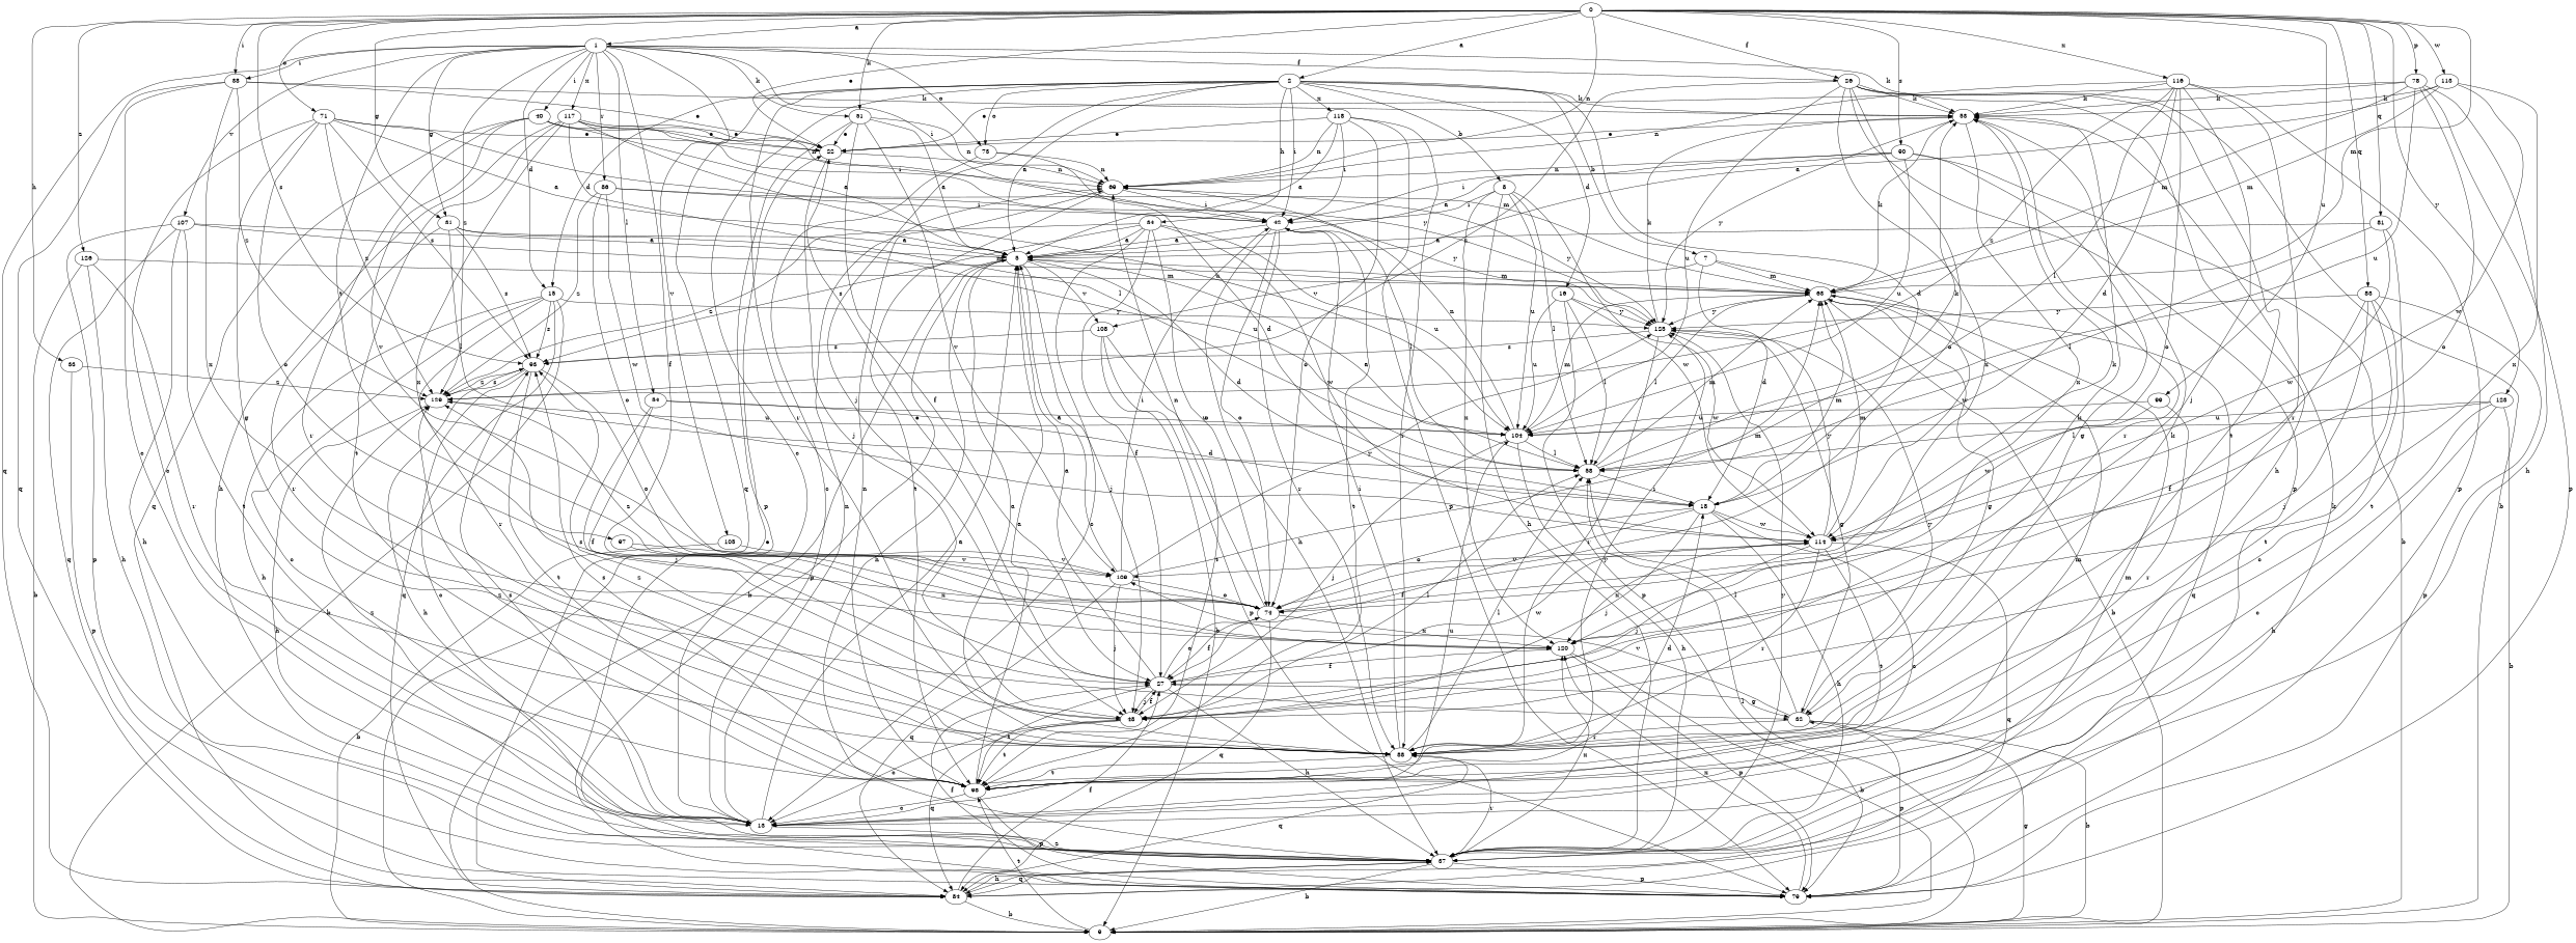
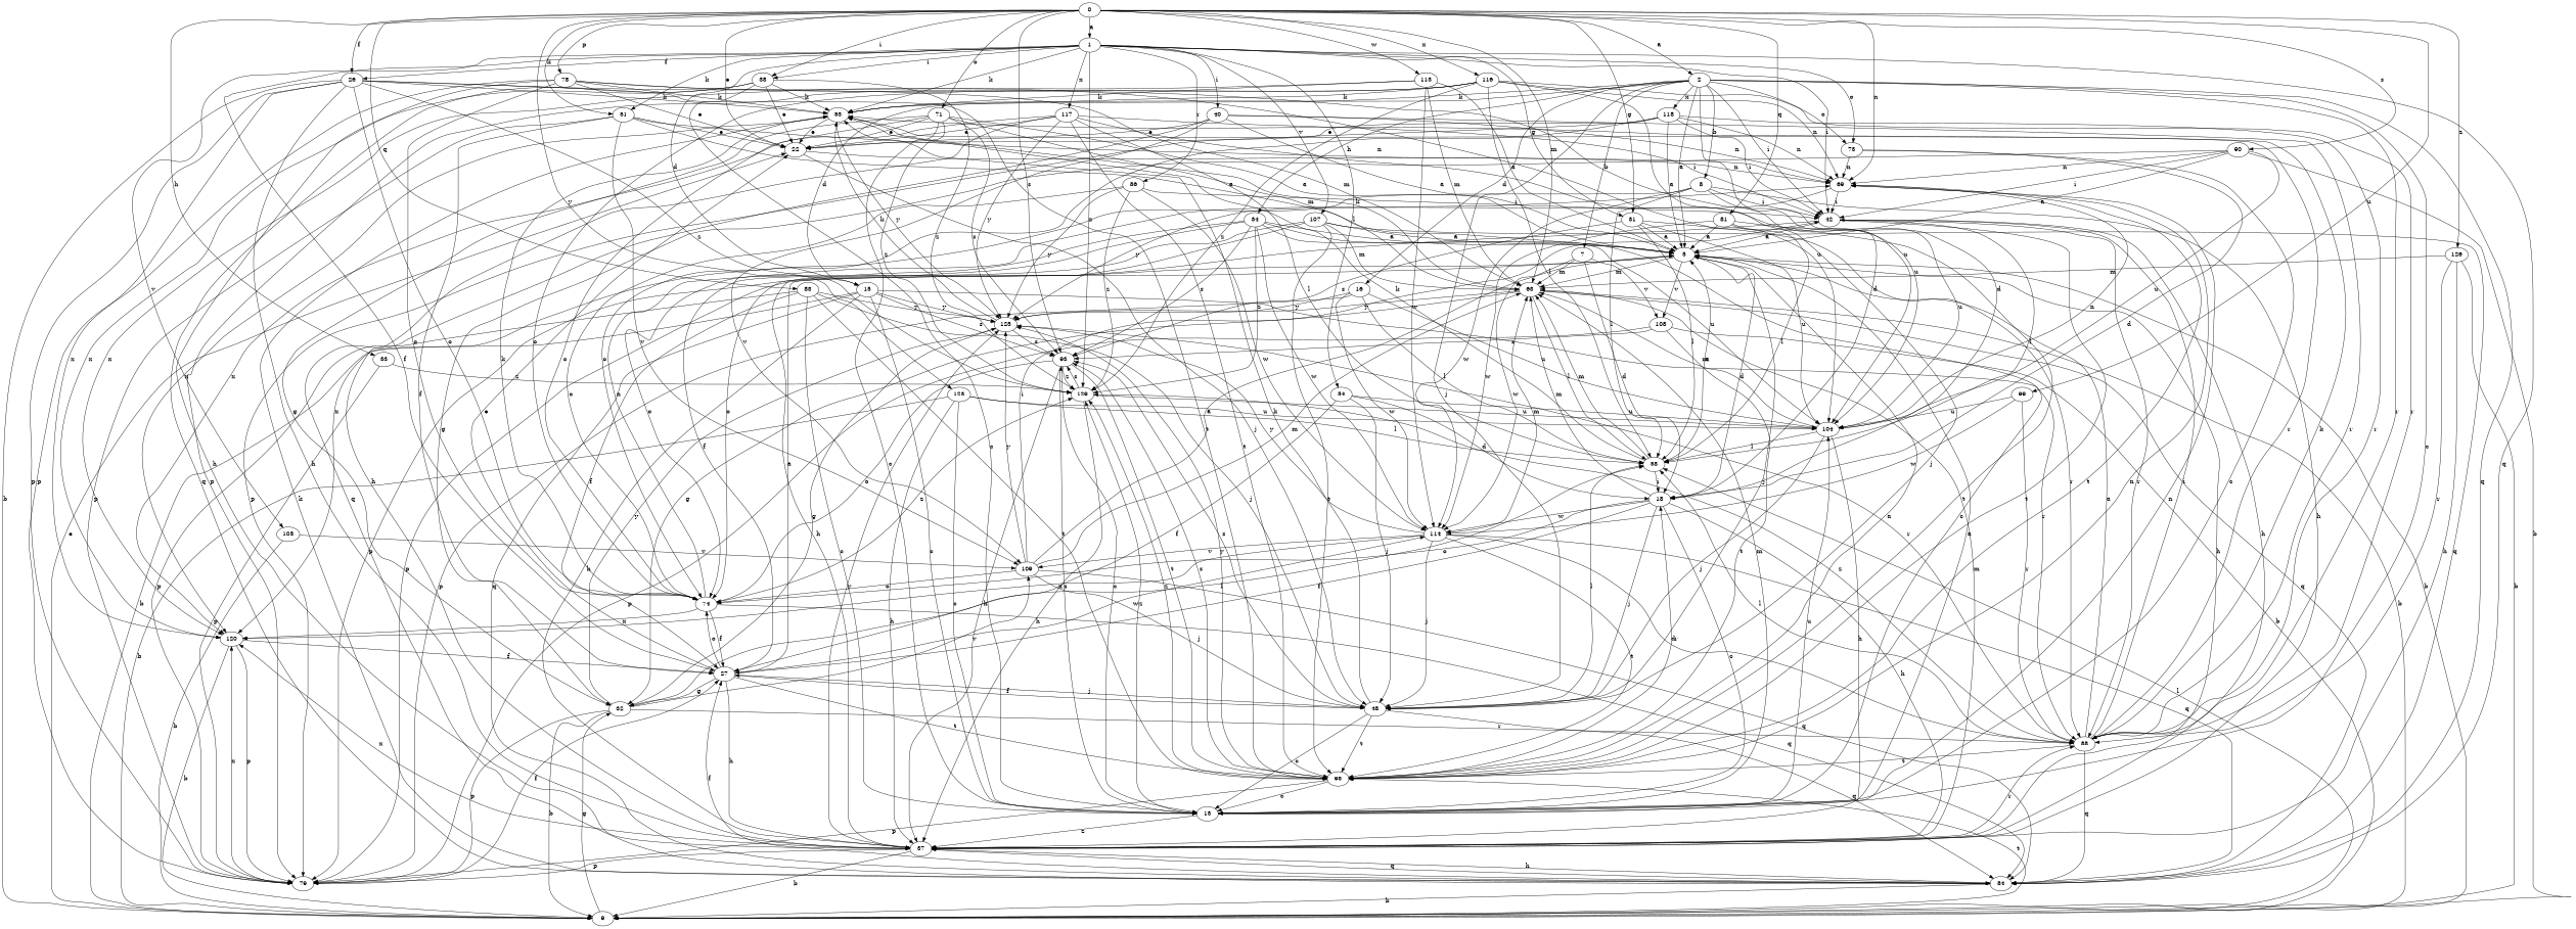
  strict digraph {
    0
    1
    2
    22
    26
    31
    33
    38
    51
    63
    69
    71
    78
    81
    83
    90
    93
    99
    113
    116
    123
    126
    15
    27
    40
    42
    53
    54
    73
    84
    86
-   97
    105
    107
    117
    129
    5
    7
    8
    13
    16
    18
    34
    48
    88
    118
    9
    37
    79
    104
    120
    98
    74
    58
    109
    32
    125
    114
    108
    0 -> 1 [label=a]
    0 -> 2 [label=a]
    0 -> 22 [label=e]
    0 -> 26 [label=f]
    0 -> 31 [label=g]
    0 -> 33 [label=h]
    0 -> 38 [label=i]
    0 -> 51 [label=k]
    0 -> 63 [label=m]
    0 -> 69 [label=n]
    0 -> 71 [label=o]
    0 -> 78 [label=p]
    0 -> 81 [label=q]
    0 -> 83 [label=q]
    0 -> 90 [label=s]
    0 -> 93 [label=s]
    0 -> 99 [label=u]
    0 -> 113 [label=w]
    0 -> 116 [label=x]
    0 -> 123 [label=y]
    0 -> 126 [label=z]
    1 -> 26 [label=f]
    1 -> 31 [label=g]
    1 -> 38 [label=i]
    1 -> 51 [label=k]
    1 -> 15 [label=d]
    1 -> 27 [label=f]
    1 -> 40 [label=i]
    1 -> 42 [label=i]
    1 -> 53 [label=k]
    1 -> 54 [label=l]
    1 -> 73 [label=o]
    1 -> 84 [label=q]
    1 -> 86 [label=r]
-   1 -> 97 [label=t]
    1 -> 105 [label=v]
    1 -> 107 [label=v]
    1 -> 117 [label=x]
    1 -> 129 [label=z]
    2 -> 15 [label=d]
    2 -> 42 [label=i]
    2 -> 53 [label=k]
    2 -> 73 [label=o]
    2 -> 84 [label=q]
    2 -> 5 [label=a]
    2 -> 7 [label=b]
    2 -> 8 [label=b]
    2 -> 13 [label=c]
    2 -> 16 [label=d]
    2 -> 18 [label=d]
    2 -> 34 [label=h]
    2 -> 48 [label=j]
    2 -> 88 [label=r]
    2 -> 118 [label=x]
    22 -> 69 [label=n]
    22 -> 48 [label=j]
    26 -> 53 [label=k]
    26 -> 129 [label=z]
    26 -> 9 [label=b]
    26 -> 37 [label=h]
    26 -> 79 [label=p]
    26 -> 104 [label=u]
    26 -> 120 [label=x]
    26 -> 98 [label=t]
    26 -> 74 [label=o]
    31 -> 93 [label=s]
    31 -> 5 [label=a]
    31 -> 88 [label=r]
    31 -> 104 [label=u]
    31 -> 58 [label=l]
    33 -> 129 [label=z]
    33 -> 79 [label=p]
    38 -> 22 [label=e]
    38 -> 53 [label=k]
    38 -> 84 [label=q]
    38 -> 129 [label=z]
    38 -> 13 [label=c]
    38 -> 120 [label=x]
    51 -> 22 [label=e]
    51 -> 69 [label=n]
    51 -> 27 [label=f]
    51 -> 5 [label=a]
    51 -> 79 [label=p]
    51 -> 109 [label=v]
    63 -> 53 [label=k]
    63 -> 84 [label=q]
    63 -> 9 [label=b]
    63 -> 58 [label=l]
    63 -> 32 [label=g]
    63 -> 125 [label=y]
    69 -> 42 [label=i]
    69 -> 98 [label=t]
    69 -> 125 [label=y]
    71 -> 22 [label=e]
    71 -> 63 [label=m]
    71 -> 93 [label=s]
    71 -> 129 [label=z]
    71 -> 5 [label=a]
    71 -> 13 [label=c]
    71 -> 74 [label=o]
    71 -> 32 [label=g]
    78 -> 22 [label=e]
    78 -> 63 [label=m]
    78 -> 53 [label=k]
    78 -> 37 [label=h]
    78 -> 79 [label=p]
    78 -> 104 [label=u]
    78 -> 74 [label=o]
    81 -> 5 [label=a]
    81 -> 98 [label=t]
    81 -> 58 [label=l]
    81 -> 114 [label=w]
    83 -> 27 [label=f]
    83 -> 13 [label=c]
    83 -> 48 [label=j]
    83 -> 79 [label=p]
    83 -> 98 [label=t]
    83 -> 125 [label=y]
    90 -> 69 [label=n]
    90 -> 42 [label=i]
    90 -> 5 [label=a]
    90 -> 9 [label=b]
    90 -> 104 [label=u]
    90 -> 32 [label=g]
    93 -> 129 [label=z]
    93 -> 13 [label=c]
    93 -> 37 [label=h]
    93 -> 98 [label=t]
    93 -> 74 [label=o]
    99 -> 88 [label=r]
    99 -> 104 [label=u]
    99 -> 114 [label=w]
    113 -> 63 [label=m]
    113 -> 53 [label=k]
    113 -> 5 [label=a]
    113 -> 120 [label=x]
    113 -> 114 [label=w]
    116 -> 69 [label=n]
    116 -> 53 [label=k]
    116 -> 129 [label=z]
    116 -> 18 [label=d]
-   116 -> 48 [label=j]
+   81 -> 48 [label=j]
    116 -> 88 [label=r]
    116 -> 79 [label=p]
    116 -> 74 [label=o]
    116 -> 58 [label=l]
    123 -> 13 [label=c]
    123 -> 9 [label=b]
    123 -> 37 [label=h]
    123 -> 104 [label=u]
    123 -> 58 [label=l]
    126 -> 63 [label=m]
    126 -> 88 [label=r]
    126 -> 9 [label=b]
    126 -> 37 [label=h]
    15 -> 93 [label=s]
    15 -> 84 [label=q]
    15 -> 13 [label=c]
    15 -> 88 [label=r]
    15 -> 9 [label=b]
    15 -> 37 [label=h]
    15 -> 125 [label=y]
    27 -> 22 [label=e]
    27 -> 5 [label=a]
    27 -> 48 [label=j]
    27 -> 37 [label=h]
    27 -> 98 [label=t]
    27 -> 74 [label=o]
    27 -> 32 [label=g]
    27 -> 114 [label=w]
    40 -> 22 [label=e]
    40 -> 69 [label=n]
    40 -> 84 [label=q]
    40 -> 5 [label=a]
    40 -> 88 [label=r]
    40 -> 109 [label=v]
    42 -> 5 [label=a]
    42 -> 88 [label=r]
    42 -> 37 [label=h]
    42 -> 98 [label=t]
    42 -> 74 [label=o]
    42 -> 58 [label=l]
    53 -> 22 [label=e]
    53 -> 88 [label=r]
    53 -> 120 [label=x]
    53 -> 125 [label=y]
    54 -> 27 [label=f]
    54 -> 18 [label=d]
    54 -> 48 [label=j]
    54 -> 104 [label=u]
    73 -> 69 [label=n]
    73 -> 13 [label=c]
    73 -> 18 [label=d]
    84 -> 27 [label=f]
    84 -> 53 [label=k]
    84 -> 9 [label=b]
    84 -> 37 [label=h]
    86 -> 42 [label=i]
    86 -> 129 [label=z]
    86 -> 74 [label=o]
    86 -> 125 [label=y]
    86 -> 114 [label=w]
-   97 -> 120 [label=x]
-   97 -> 109 [label=v]
    105 -> 9 [label=b]
    105 -> 109 [label=v]
    107 -> 63 [label=m]
    107 -> 84 [label=q]
    107 -> 5 [label=a]
    107 -> 37 [label=h]
    107 -> 79 [label=p]
    107 -> 98 [label=t]
    117 -> 22 [label=e]
    117 -> 42 [label=i]
    117 -> 37 [label=h]
    117 -> 104 [label=u]
    117 -> 120 [label=x]
    117 -> 98 [label=t]
    117 -> 58 [label=l]
    117 -> 125 [label=y]
    129 -> 93 [label=s]
    129 -> 37 [label=h]
    129 -> 104 [label=u]
    5 -> 63 [label=m]
    5 -> 18 [label=d]
    5 -> 48 [label=j]
    5 -> 9 [label=b]
    5 -> 37 [label=h]
    5 -> 79 [label=p]
    5 -> 108 [label=v]
    7 -> 63 [label=m]
    7 -> 18 [label=d]
    7 -> 114 [label=w]
    7 -> 108 [label=v]
    8 -> 42 [label=i]
    8 -> 37 [label=h]
    8 -> 104 [label=u]
    8 -> 120 [label=x]
    8 -> 58 [label=l]
    8 -> 114 [label=w]
    13 -> 63 [label=m]
    13 -> 69 [label=n]
    13 -> 93 [label=s]
    13 -> 129 [label=z]
    13 -> 5 [label=a]
    13 -> 37 [label=z]
    13 -> 104 [label=u]
    16 -> 79 [label=p]
    16 -> 104 [label=u]
    16 -> 58 [label=l]
    16 -> 125 [label=y]
    16 -> 114 [label=w]
    18 -> 63 [label=m]
    18 -> 27 [label=f]
    18 -> 13 [label=c]
    18 -> 48 [label=j]
    18 -> 37 [label=h]
    18 -> 74 [label=o]
    18 -> 114 [label=w]
    34 -> 93 [label=s]
    34 -> 27 [label=f]
    34 -> 129 [label=z]
    34 -> 5 [label=a]
    34 -> 13 [label=c]
    34 -> 104 [label=u]
    34 -> 74 [label=o]
    34 -> 114 [label=w]
    48 -> 93 [label=s]
    48 -> 27 [label=f]
    48 -> 53 [label=k]
    48 -> 84 [label=q]
    48 -> 13 [label=c]
    48 -> 98 [label=t]
    48 -> 58 [label=l]
    88 -> 42 [label=i]
    88 -> 53 [label=k]
    88 -> 84 [label=q]
    88 -> 129 [label=z]
    88 -> 5 [label=a]
    88 -> 98 [label=t]
    88 -> 58 [label=l]
    118 -> 22 [label=e]
    118 -> 69 [label=n]
    118 -> 42 [label=i]
    118 -> 5 [label=a]
    118 -> 88 [label=r]
    118 -> 79 [label=p]
    118 -> 74 [label=o]
    9 -> 22 [label=e]
    9 -> 98 [label=t]
    9 -> 58 [label=l]
    9 -> 32 [label=g]
    37 -> 63 [label=m]
    37 -> 84 [label=q]
    37 -> 88 [label=r]
    37 -> 9 [label=b]
    37 -> 79 [label=p]
    37 -> 120 [label=x]
    37 -> 125 [label=y]
    79 -> 27 [label=f]
    79 -> 120 [label=x]
    104 -> 63 [label=m]
    104 -> 69 [label=n]
    104 -> 48 [label=j]
    104 -> 37 [label=h]
    104 -> 58 [label=l]
    120 -> 27 [label=f]
    120 -> 9 [label=b]
    120 -> 79 [label=p]
    98 -> 69 [label=n]
    98 -> 93 [label=s]
    98 -> 129 [label=z]
    98 -> 5 [label=a]
    98 -> 13 [label=c]
    98 -> 18 [label=d]
    98 -> 79 [label=p]
    98 -> 125 [label=y]
    74 -> 69 [label=n]
    74 -> 27 [label=f]
    74 -> 53 [label=k]
    74 -> 84 [label=q]
    74 -> 129 [label=z]
    74 -> 120 [label=x]
    58 -> 63 [label=m]
    58 -> 53 [label=k]
    58 -> 5 [label=a]
    58 -> 18 [label=i]
    109 -> 63 [label=m]
    109 -> 42 [label=i]
    109 -> 84 [label=q]
    109 -> 5 [label=a]
    109 -> 48 [label=j]
    109 -> 74 [label=o]
    109 -> 125 [label=y]
    32 -> 88 [label=r]
    32 -> 9 [label=b]
    32 -> 79 [label=p]
    32 -> 58 [label=l]
    32 -> 109 [label=v]
    32 -> 125 [label=y]
    125 -> 93 [label=s]
    125 -> 53 [label=k]
    125 -> 88 [label=r]
    125 -> 32 [label=g]
    114 -> 63 [label=m]
    114 -> 84 [label=q]
    114 -> 48 [label=j]
    114 -> 88 [label=r]
    114 -> 120 [label=x]
    114 -> 98 [label=t]
    114 -> 109 [label=v]
    114 -> 125 [label=y]
    108 -> 93 [label=s]
    108 -> 9 [label=b]
    108 -> 79 [label=p]
    108 -> 98 [label=t]
  }
